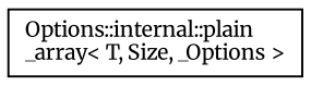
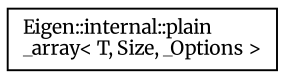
  digraph {
    rankdir=LR
    fontname=Merriweather
-   n1 [color=black fillcolor=white fontname=Merriweather fontsize=10 height=0.2 label="Options::internal::plain\l_array\< T, Size, _Options \>" shape=record style=filled width=0.4]
+   n1 [color=black fillcolor=white fontname=Merriweather fontsize=10 height=0.2 label="Eigen::internal::plain\l_array\< T, Size, _Options \>" shape=record style=filled width=0.4]
  }
